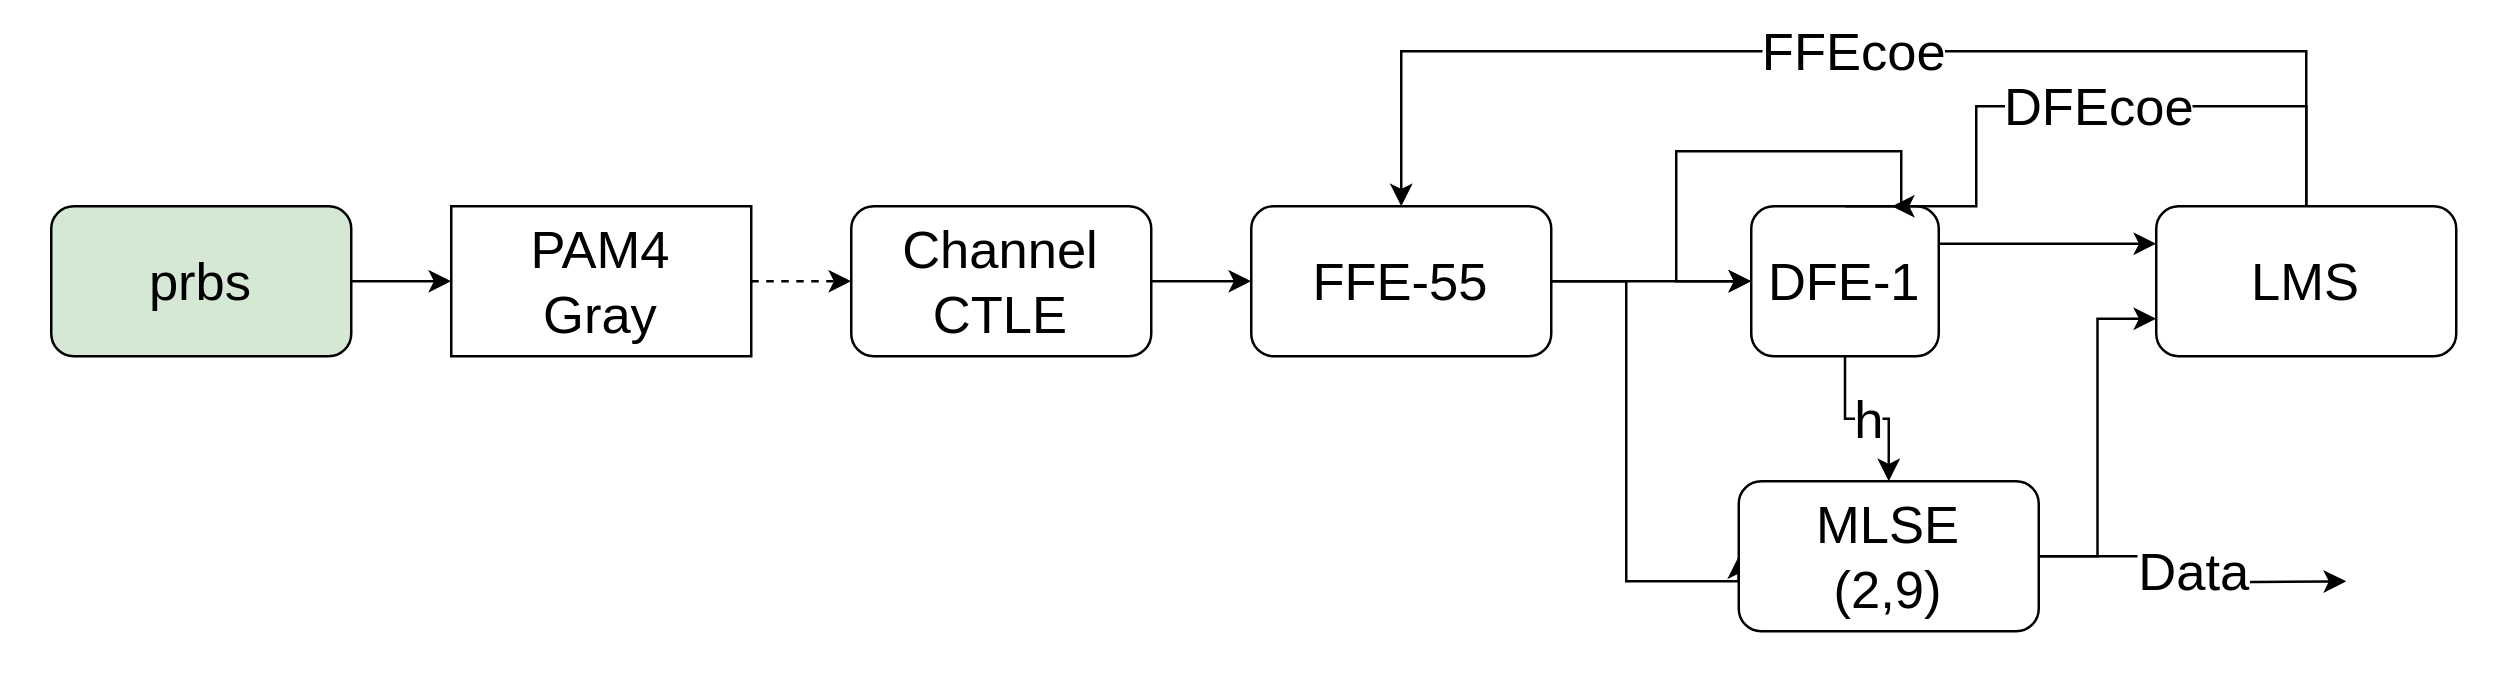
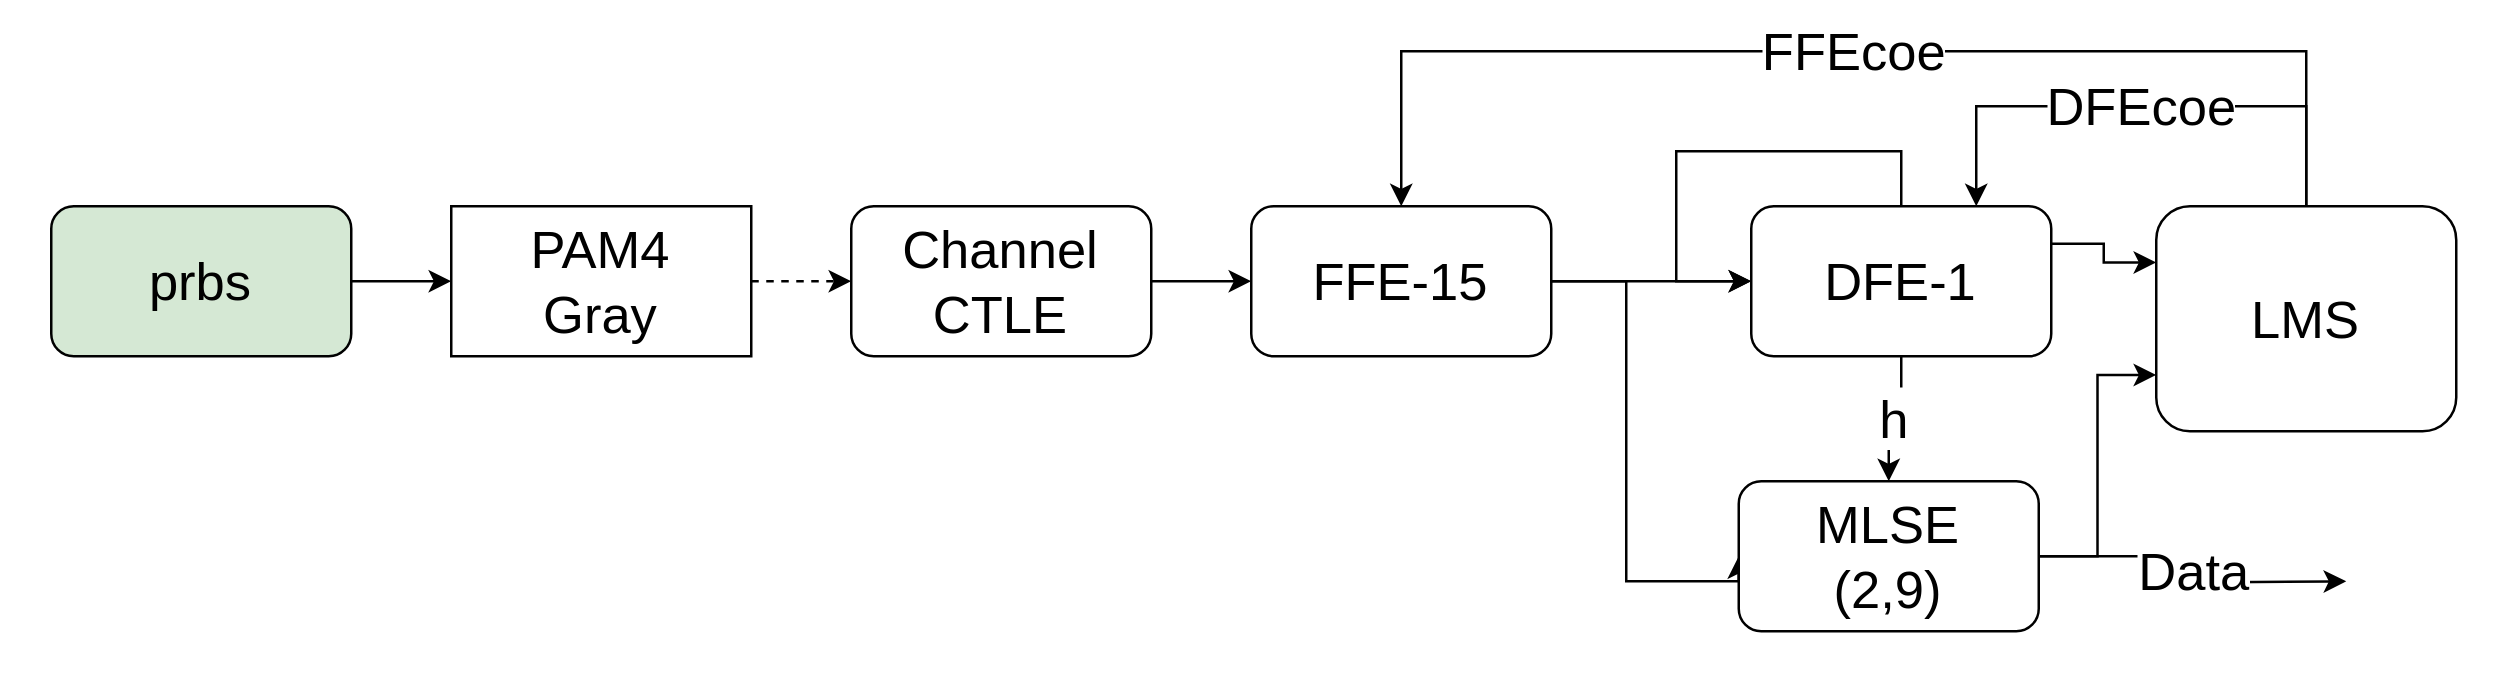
  <mxCell id="0" />
  <mxCell id="1" parent="0" />
  <mxCell id="2" style="edgeStyle=orthogonalEdgeStyle;rounded=0;orthogonalLoop=1;jettySize=auto;html=1;exitX=1;exitY=0.5;exitDx=0;exitDy=0;entryX=0;entryY=0.5;entryDx=0;entryDy=0;fontSize=21;" parent="1" source="4" target="7" edge="1"><mxGeometry relative="1" as="geometry" /></mxCell>
  <mxCell id="3" style="edgeStyle=orthogonalEdgeStyle;rounded=0;orthogonalLoop=1;jettySize=auto;html=1;exitX=1;exitY=0.5;exitDx=0;exitDy=0;entryX=0;entryY=0.5;entryDx=0;entryDy=0;fontSize=21;" parent="1" source="4" target="10" edge="1"><mxGeometry relative="1" as="geometry"><Array as="points"><mxPoint x="650" y="112" /><mxPoint x="650" y="232" /></Array></mxGeometry></mxCell>
- <mxCell id="4" value="FFE-55" style="rounded=1;whiteSpace=wrap;html=1;fontSize=21;" parent="1" vertex="1"><mxGeometry x="500" y="82" width="120" height="60" as="geometry" /></mxCell>
+ <mxCell id="4" value="FFE-15" style="rounded=1;whiteSpace=wrap;html=1;fontSize=21;" parent="1" vertex="1"><mxGeometry x="500" y="82" width="120" height="60" as="geometry" /></mxCell>
  <mxCell id="5" value="h" style="edgeStyle=orthogonalEdgeStyle;rounded=0;orthogonalLoop=1;jettySize=auto;html=1;exitX=0.5;exitY=1;exitDx=0;exitDy=0;entryX=0.5;entryY=0;entryDx=0;entryDy=0;fontSize=21;" parent="1" source="7" target="10" edge="1"><mxGeometry relative="1" as="geometry" /></mxCell>
  <mxCell id="6" style="edgeStyle=orthogonalEdgeStyle;rounded=0;orthogonalLoop=1;jettySize=auto;html=1;exitX=1;exitY=0.25;exitDx=0;exitDy=0;entryX=0;entryY=0.25;entryDx=0;entryDy=0;fontSize=21;" edge="1" parent="1" source="7" target="20"><mxGeometry relative="1" as="geometry" /></mxCell>
- <mxCell id="7" value="DFE-1" style="rounded=1;whiteSpace=wrap;html=1;fontSize=21;" parent="1" vertex="1"><mxGeometry x="700" y="82" width="75" height="60" as="geometry" /></mxCell>
+ <mxCell id="7" value="DFE-1" style="rounded=1;whiteSpace=wrap;html=1;fontSize=21;" parent="1" vertex="1"><mxGeometry x="700" y="82" width="120" height="60" as="geometry" /></mxCell>
  <mxCell id="8" value="Data" style="edgeStyle=orthogonalEdgeStyle;rounded=0;orthogonalLoop=1;jettySize=auto;html=1;exitX=1;exitY=0.5;exitDx=0;exitDy=0;fontSize=21;" edge="1" parent="1" source="10"><mxGeometry relative="1" as="geometry"><mxPoint x="938" y="232" as="targetPoint" /></mxGeometry></mxCell>
  <mxCell id="9" style="edgeStyle=orthogonalEdgeStyle;rounded=0;orthogonalLoop=1;jettySize=auto;html=1;exitX=1;exitY=0.5;exitDx=0;exitDy=0;entryX=0;entryY=0.75;entryDx=0;entryDy=0;fontSize=21;" edge="1" parent="1" source="10" target="20"><mxGeometry relative="1" as="geometry" /></mxCell>
  <mxCell id="10" value="MLSE&lt;br&gt;(2,9)" style="rounded=1;whiteSpace=wrap;html=1;fontSize=21;" parent="1" vertex="1"><mxGeometry x="695" y="192" width="120" height="60" as="geometry" /></mxCell>
  <mxCell id="11" style="edgeStyle=orthogonalEdgeStyle;rounded=0;orthogonalLoop=1;jettySize=auto;html=1;exitX=0.5;exitY=0;exitDx=0;exitDy=0;entryX=0;entryY=0.5;entryDx=0;entryDy=0;fontSize=21;" parent="1" source="7" target="7" edge="1"><mxGeometry relative="1" as="geometry"><Array as="points"><mxPoint x="760" y="60" /><mxPoint x="670" y="60" /><mxPoint x="670" y="112" /></Array></mxGeometry></mxCell>
  <mxCell id="12" style="edgeStyle=orthogonalEdgeStyle;rounded=0;orthogonalLoop=1;jettySize=auto;html=1;exitX=1;exitY=0.5;exitDx=0;exitDy=0;entryX=0;entryY=0.5;entryDx=0;entryDy=0;fontSize=21;" parent="1" source="13" target="15" edge="1"><mxGeometry relative="1" as="geometry" /></mxCell>
  <mxCell id="13" value="prbs" style="rounded=1;whiteSpace=wrap;html=1;fontSize=21;fillColor=#d5e8d4;" parent="1" vertex="1"><mxGeometry x="20" y="82" width="120" height="60" as="geometry" /></mxCell>
  <mxCell id="14" style="edgeStyle=orthogonalEdgeStyle;rounded=0;orthogonalLoop=1;jettySize=auto;html=1;exitX=1;exitY=0.5;exitDx=0;exitDy=0;entryX=0;entryY=0.5;entryDx=0;entryDy=0;fontSize=21;dashed=1;" parent="1" source="15" target="17" edge="1"><mxGeometry relative="1" as="geometry" /></mxCell>
  <mxCell id="15" value="PAM4&lt;br&gt;Gray" style="whiteSpace=wrap;html=1;fontSize=21;rounded=0;" parent="1" vertex="1"><mxGeometry x="180" y="82" width="120" height="60" as="geometry" /></mxCell>
  <mxCell id="16" style="edgeStyle=orthogonalEdgeStyle;rounded=0;orthogonalLoop=1;jettySize=auto;html=1;exitX=1;exitY=0.5;exitDx=0;exitDy=0;entryX=0;entryY=0.5;entryDx=0;entryDy=0;fontSize=21;" parent="1" source="17" target="4" edge="1"><mxGeometry relative="1" as="geometry" /></mxCell>
  <mxCell id="17" value="Channel&lt;br style=&quot;font-size: 21px;&quot;&gt;CTLE" style="rounded=1;whiteSpace=wrap;html=1;fontSize=21;" parent="1" vertex="1"><mxGeometry x="340" y="82" width="120" height="60" as="geometry" /></mxCell>
  <mxCell id="18" value="FFEcoe" style="edgeStyle=orthogonalEdgeStyle;rounded=0;orthogonalLoop=1;jettySize=auto;html=1;exitX=0.5;exitY=0;exitDx=0;exitDy=0;entryX=0.5;entryY=0;entryDx=0;entryDy=0;fontSize=21;" edge="1" parent="1" source="20" target="4"><mxGeometry relative="1" as="geometry"><Array as="points"><mxPoint x="922" y="20" /><mxPoint x="560" y="20" /></Array></mxGeometry></mxCell>
  <mxCell id="19" value="DFEcoe" style="edgeStyle=orthogonalEdgeStyle;rounded=0;orthogonalLoop=1;jettySize=auto;html=1;exitX=0.5;exitY=0;exitDx=0;exitDy=0;entryX=0.75;entryY=0;entryDx=0;entryDy=0;fontSize=21;" edge="1" parent="1" source="20" target="7"><mxGeometry relative="1" as="geometry"><Array as="points"><mxPoint x="922" y="42" /><mxPoint x="790" y="42" /></Array></mxGeometry></mxCell>
- <mxCell id="20" value="LMS" style="rounded=1;whiteSpace=wrap;html=1;fontSize=21;" vertex="1" parent="1"><mxGeometry x="862" y="82" width="120" height="60" as="geometry" /></mxCell>
+ <mxCell id="20" value="LMS" style="rounded=1;whiteSpace=wrap;html=1;fontSize=21;" vertex="1" parent="1"><mxGeometry x="862" y="82" width="120" height="90" as="geometry" /></mxCell>
